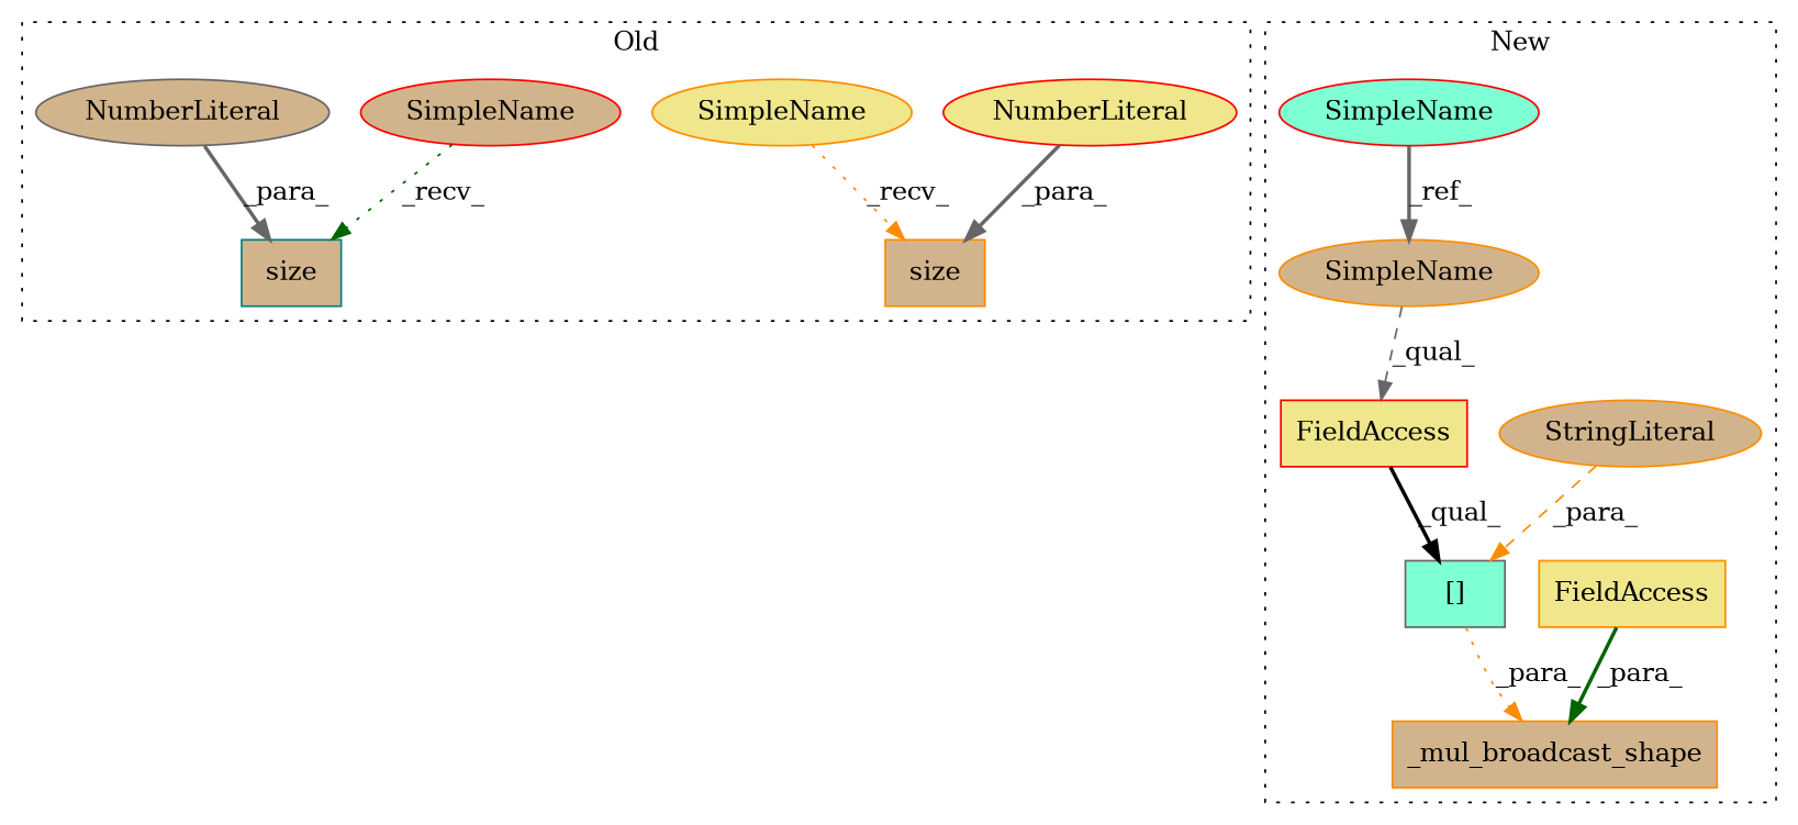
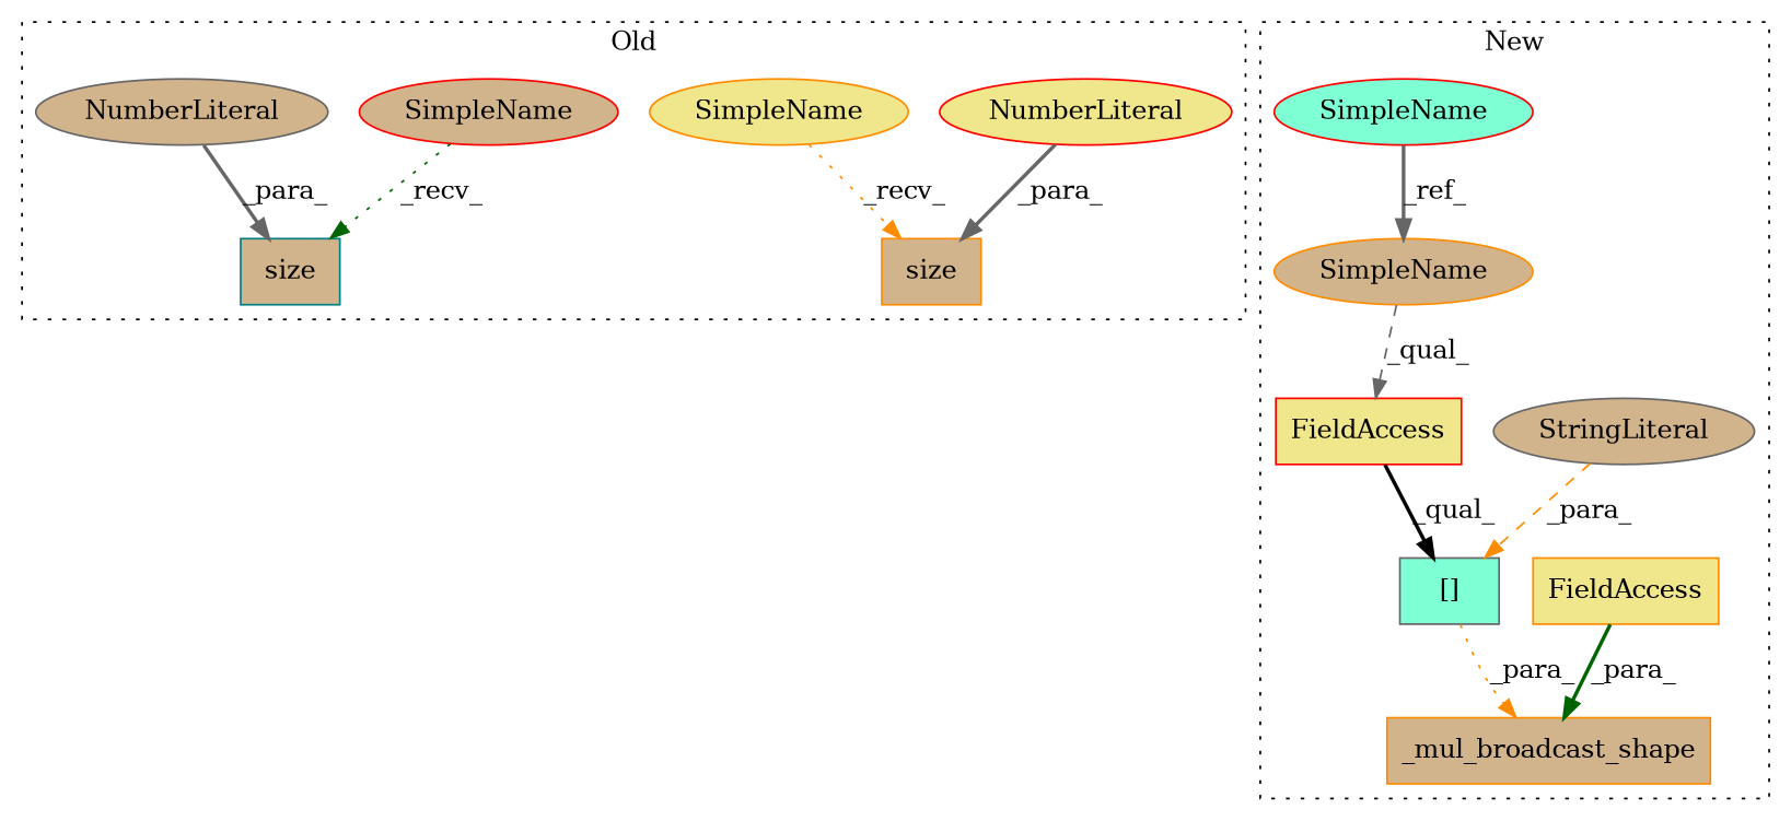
  digraph {
    node [a=42 l=5 s=833 shape=ellipse style=filled fillcolor=tan color=darkorange]
    edge [color=gray40 style=bold]
    n1 [a=32 l="5,1" label=size s="655,661" shape=box]
    n2 [a=34 l=1 label=NumberLiteral s=660 fillcolor=khaki color=red]
    n3 [a=32 l="5,1" label=size s="759,765" shape=box color=teal]
    n4 [a=34 l=1 label=NumberLiteral s=764 color=gray40]
    n5 [label=SimpleName s=649 fillcolor=khaki]
    n6 [label=SimpleName s=753 color=red]
    n7 [a=32 l="21,1" label=_mul_broadcast_shape s="795,864" shape=box]
    n8 [a=22 l=16 label=FieldAccess s=816 shape=box fillcolor=khaki]
    n9 [a=2 l="12,1" label="[]" s="833,863" shape=box fillcolor=aquamarine color=gray40]
-   n10 [a=45 l=18 label=StringLiteral s=845]
+   n10 [a=45 l=18 label=StringLiteral s=845 color=gray40]
    n11 [a=22 l=11 label=FieldAccess shape=box fillcolor=khaki color=red]
    n12 [label=SimpleName s=737 fillcolor=aquamarine color=red]
    n13 [label=SimpleName]
    subgraph cluster_1 {
      label=Old
      style=dotted
      n1
      n2
      n3
      n4
      n5
      n6
    }
    subgraph cluster_2 {
      label=New
      style=dotted
      n7
      n8
      n9
      n10
      n11
      n12
      n13
    }
    n2 -> n1 [label=_para_]
    n4 -> n3 [label=_para_]
    n5 -> n1 [label=_recv_ color=darkorange style=dotted]
    n6 -> n3 [label=_recv_ color=darkgreen style=dotted]
    n8 -> n7 [label=_para_ color=darkgreen]
    n9 -> n7 [label=_para_ color=darkorange style=dotted]
    n10 -> n9 [label=_para_ color=darkorange style=dashed]
    n11 -> n9 [label=_qual_ color=black]
    n12 -> n13 [label=_ref_]
    n13 -> n11 [label=_qual_ style=dashed]
  }
